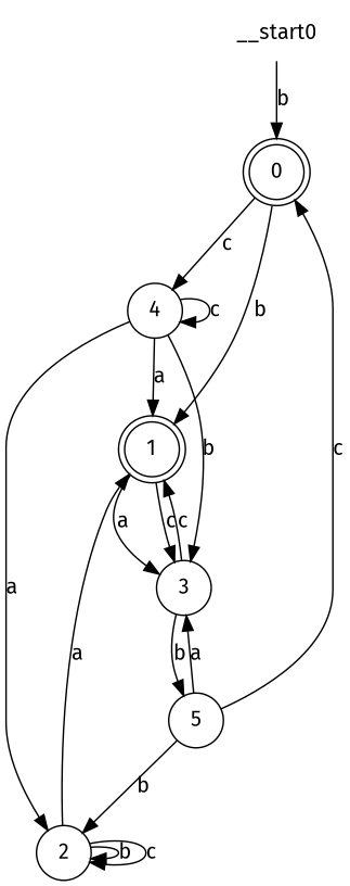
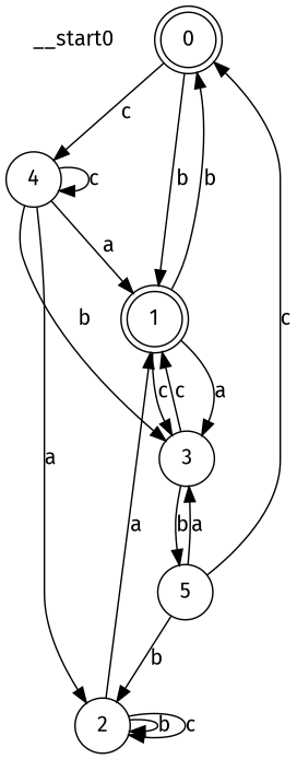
  digraph {
    fontname="Fira Sans"
    rankdir=TB
    node [fontname="Fira Sans" shape=circle color=black fillcolor=white style=filled]
    edge [fontname="Fira Sans"]
    __start0 [shape=none color="" fillcolor="" style=""]
    n2 [label=0 shape=doublecircle style="rounded,filled"]
    n3 [label=1 shape=doublecircle style="rounded,filled"]
    n4 [label=4]
    n5 [label=3]
    n6 [label=2]
    n7 [label=5]
    n2 -> n3 [label=b]
    n2 -> n4 [label=c]
-   __start0 -> n2 [label=b]
+   n3 -> n2 [label=b]
    n3 -> n5 [label=a]
    n3 -> n5 [label=c]
    n4 -> n3 [label=a]
    n4 -> n4 [label=c]
    n4 -> n5 [label=b]
    n4 -> n6 [label=a]
    n5 -> n3 [label=c]
    n5 -> n7 [label=b]
    n6 -> n3 [label=a]
    n6 -> n6 [label=b]
    n6 -> n6 [label=c]
    n7 -> n2 [label=c]
    n7 -> n5 [label=a]
    n7 -> n6 [label=b]
  }
